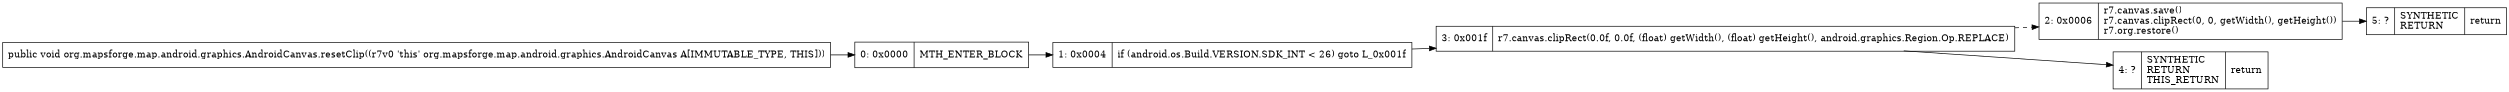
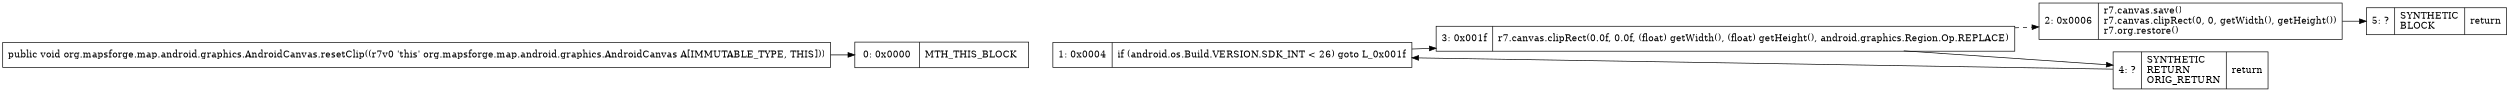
  digraph {
    rankdir=LR
    node [shape=record]
-   n1 [label="{0\:\ 0x0000|MTH_ENTER_BLOCK\l}"]
+   n1 [label="{0\:\ 0x0000|MTH_THIS_BLOCK\l}"]
    n2 [label="{1\:\ 0x0004|if (android.os.Build.VERSION.SDK_INT \< 26) goto L_0x001f\l}"]
    n3 [label="{3\:\ 0x001f|r7.canvas.clipRect(0.0f, 0.0f, (float) getWidth(), (float) getHeight(), android.graphics.Region.Op.REPLACE)\l}"]
    n4 [label="{2\:\ 0x0006|r7.canvas.save()\lr7.canvas.clipRect(0, 0, getWidth(), getHeight())\lr7.org.restore()\l}"]
-   n5 [label="{5\:\ ?|SYNTHETIC\lRETURN\l|return\l}"]
-   n6 [label="{4\:\ ?|SYNTHETIC\lRETURN\lTHIS_RETURN\l|return\l}"]
+   n5 [label="{5\:\ ?|SYNTHETIC\lBLOCK\l|return\l}"]
+   n6 [label="{4\:\ ?|SYNTHETIC\lRETURN\lORIG_RETURN\l|return\l}"]
    n7 [label="{public void org.mapsforge.map.android.graphics.AndroidCanvas.resetClip((r7v0 'this' org.mapsforge.map.android.graphics.AndroidCanvas A[IMMUTABLE_TYPE, THIS])) }"]
-   n1 -> n2
+   n6 -> n2
    n2 -> n3
    n3 -> n4 [style=dashed]
    n3 -> n6
    n4 -> n5
    n7 -> n1
  }
